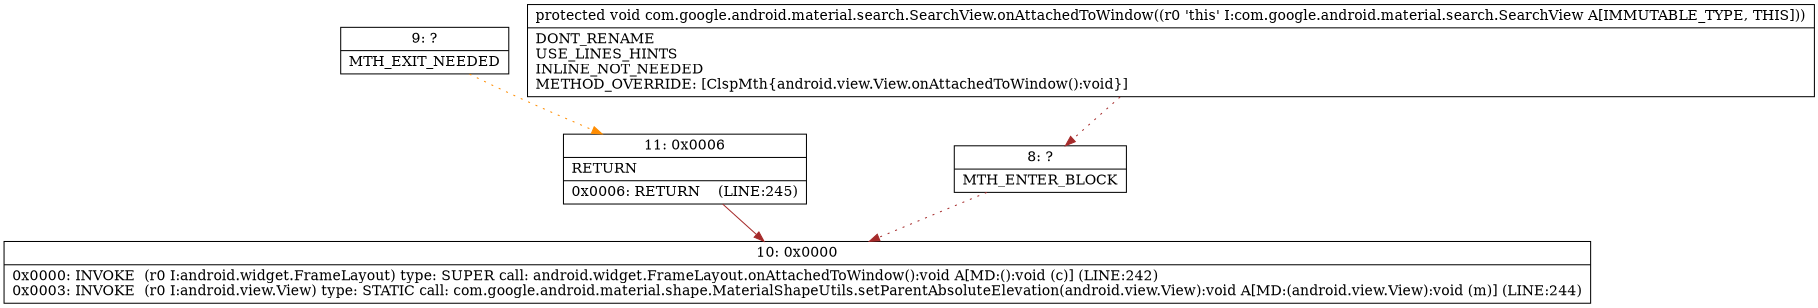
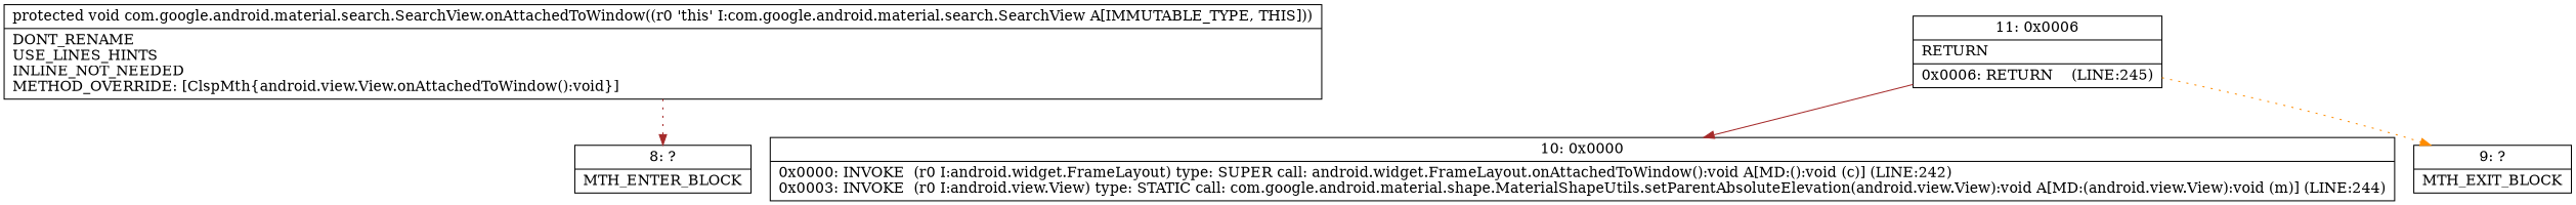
  digraph {
    node [shape=record]
    edge [color=brown style=dotted]
    n1 [label="{8\:\ ?|MTH_ENTER_BLOCK\l}"]
    n2 [label="{10\:\ 0x0000|0x0000: INVOKE  (r0 I:android.widget.FrameLayout) type: SUPER call: android.widget.FrameLayout.onAttachedToWindow():void A[MD:():void (c)] (LINE:242)\l0x0003: INVOKE  (r0 I:android.view.View) type: STATIC call: com.google.android.material.shape.MaterialShapeUtils.setParentAbsoluteElevation(android.view.View):void A[MD:(android.view.View):void (m)] (LINE:244)\l}"]
    n3 [label="{11\:\ 0x0006|RETURN\l|0x0006: RETURN    (LINE:245)\l}"]
-   n4 [label="{9\:\ ?|MTH_EXIT_NEEDED\l}"]
+   n4 [label="{9\:\ ?|MTH_EXIT_BLOCK\l}"]
    n5 [label="{protected void com.google.android.material.search.SearchView.onAttachedToWindow((r0 'this' I:com.google.android.material.search.SearchView A[IMMUTABLE_TYPE, THIS]))  | DONT_RENAME\lUSE_LINES_HINTS\lINLINE_NOT_NEEDED\lMETHOD_OVERRIDE: [ClspMth\{android.view.View.onAttachedToWindow():void\}]\l}"]
-   n1 -> n2
    n3 -> n2 [style=solid]
-   n4 -> n3 [color=darkorange]
+   n3 -> n4 [color=darkorange]
    n5 -> n1
  }
